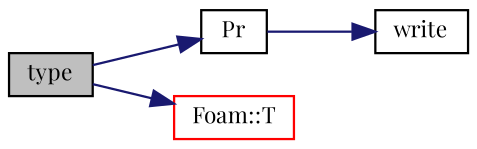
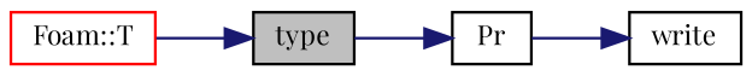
  digraph {
    fontname="Playfair Display"
    rankdir=LR
    node [color=black fontname="Playfair Display" fontsize=10 shape=record]
    edge [color=midnightblue fontname="Playfair Display" fontsize=10 labelfontname=FreeSans labelfontsize=10 style=solid]
    n1 [fillcolor=grey75 fontcolor=black height=0.2 label=type style=filled width=0.4]
    n2 [height=0.2 label=Pr width=0.4]
    n3 [color=red height=0.2 label="Foam::T" width=0.4]
    n4 [height=0.2 label=write width=0.4]
    n1 -> n2
-   n1 -> n3
+   n3 -> n1
    n2 -> n4
  }
